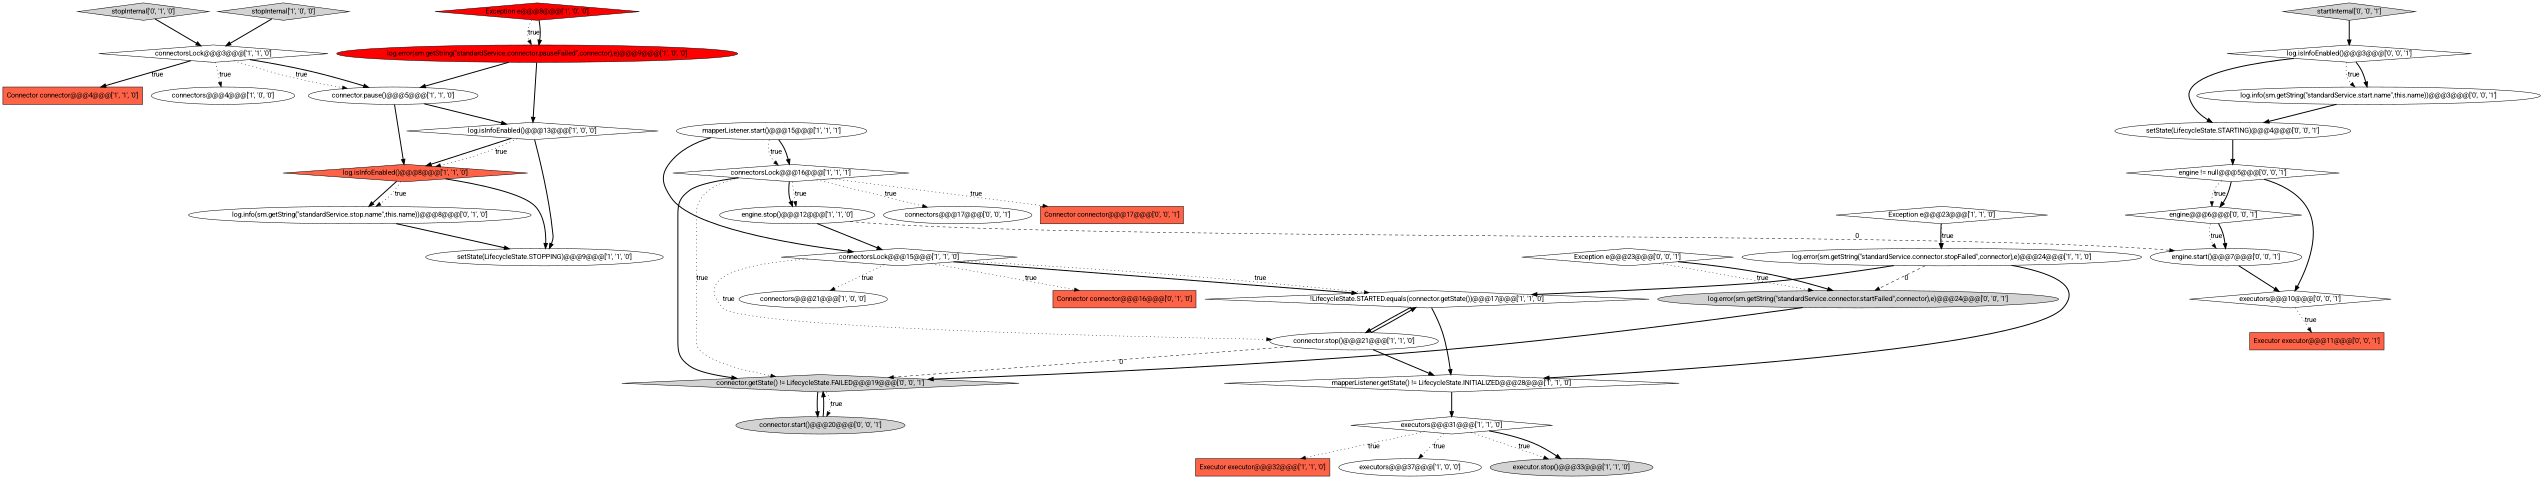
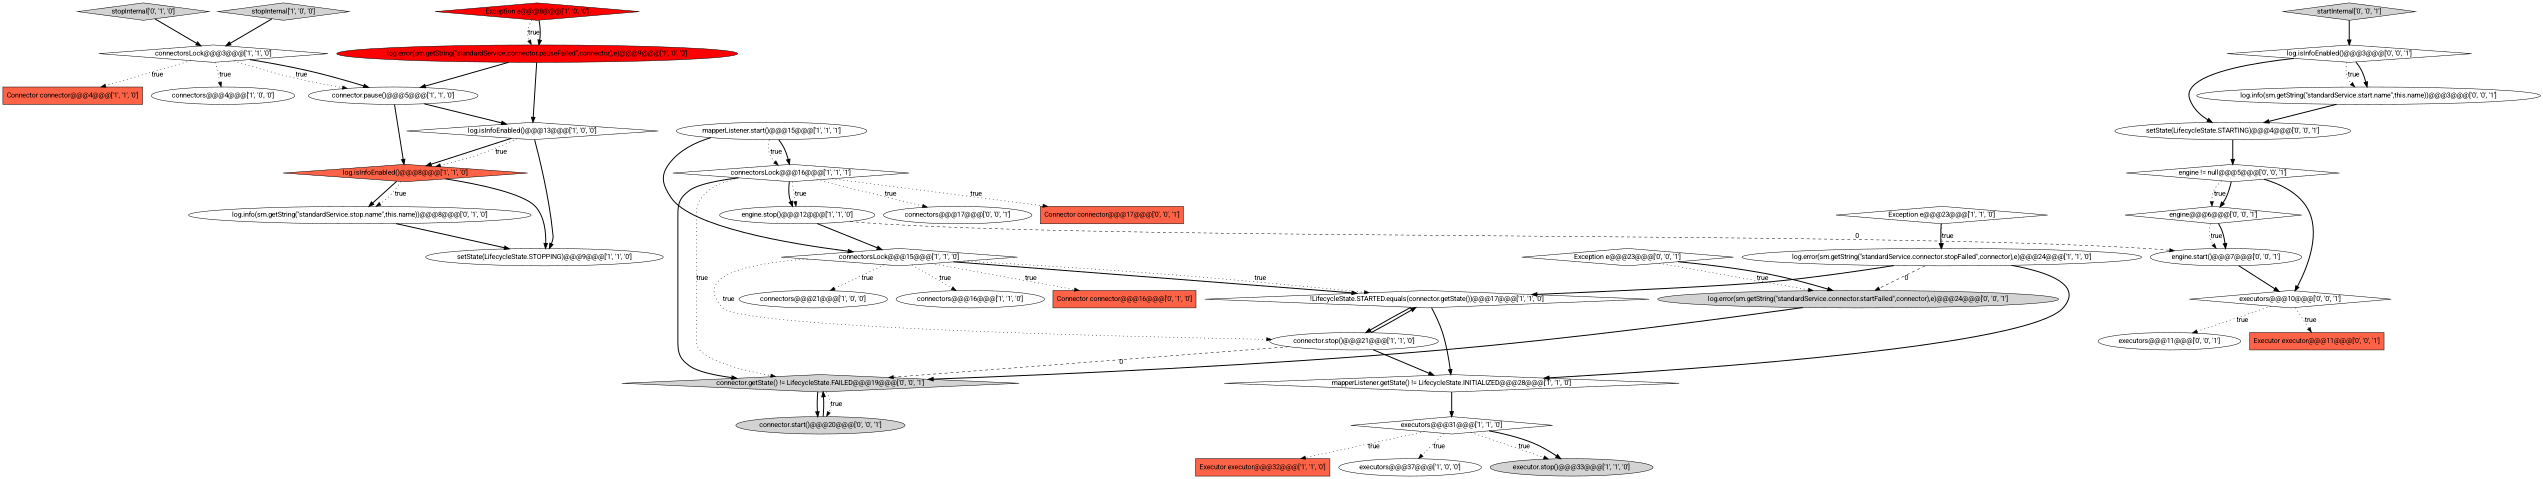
  digraph {
    fontname=Roboto
    node [fillcolor=white fontname=Roboto shape=ellipse style=filled]
    edge [fontname=Roboto style=bold]
    n1 [label="log.info(sm.getString(\"standardService.stop.name\",this.name))@@@8@@@['0', '1', '0']"]
    n2 [label="setState(LifecycleState.STOPPING)@@@9@@@['1', '1', '0']"]
    n3 [label="connectorsLock@@@15@@@['1', '1', '0']" shape=diamond]
    n4 [label="!LifecycleState.STARTED.equals(connector.getState())@@@17@@@['1', '1', '0']" shape=diamond]
    n5 [fillcolor=tomato label="Connector connector@@@16@@@['0', '1', '0']" shape=box]
    n6 [label="connectors@@@21@@@['1', '0', '0']"]
    n7 [label="connector.stop()@@@21@@@['1', '1', '0']"]
+   n8 [label="connectors@@@16@@@['1', '1', '0']"]
    n9 [label="mapperListener.getState() != LifecycleState.INITIALIZED@@@28@@@['1', '1', '0']" shape=diamond]
    n10 [fillcolor=lightgray label="connector.getState() != LifecycleState.FAILED@@@19@@@['0', '0', '1']" shape=diamond]
    n11 [fillcolor=lightgray label="startInternal['0', '0', '1']" shape=diamond]
    n12 [label="log.isInfoEnabled()@@@3@@@['0', '0', '1']" shape=diamond]
    n13 [label="setState(LifecycleState.STARTING)@@@4@@@['0', '0', '1']"]
    n14 [label="log.info(sm.getString(\"standardService.start.name\",this.name))@@@3@@@['0', '0', '1']"]
    n15 [label="engine.stop()@@@12@@@['1', '1', '0']"]
    n16 [label="engine.start()@@@7@@@['0', '0', '1']"]
    n17 [label="executors@@@10@@@['0', '0', '1']" shape=diamond]
    n18 [label="engine != null@@@5@@@['0', '0', '1']" shape=diamond]
    n19 [label="engine@@@6@@@['0', '0', '1']" shape=diamond]
    n20 [label="executors@@@31@@@['1', '1', '0']" shape=diamond]
    n21 [fillcolor=tomato label="Executor executor@@@32@@@['1', '1', '0']" shape=box]
    n22 [label="executors@@@37@@@['1', '0', '0']"]
    n23 [fillcolor=lightgray label="executor.stop()@@@33@@@['1', '1', '0']"]
    n24 [fillcolor=lightgray label="log.error(sm.getString(\"standardService.connector.startFailed\",connector),e)@@@24@@@['0', '0', '1']"]
    n25 [fillcolor=lightgray label="connector.start()@@@20@@@['0', '0', '1']"]
    n26 [fillcolor=lightgray label="stopInternal['0', '1', '0']" shape=diamond]
    n27 [label="connectorsLock@@@3@@@['1', '1', '0']" shape=diamond]
    n28 [label="connectors@@@4@@@['1', '0', '0']"]
    n29 [label="connector.pause()@@@5@@@['1', '1', '0']"]
    n30 [fillcolor=tomato label="Connector connector@@@4@@@['1', '1', '0']" shape=box]
    n31 [fillcolor=tomato label="Executor executor@@@11@@@['0', '0', '1']" shape=box]
+   n32 [label="executors@@@11@@@['0', '0', '1']"]
    n33 [label="Exception e@@@23@@@['0', '0', '1']" shape=diamond]
    n34 [label="log.isInfoEnabled()@@@13@@@['1', '0', '0']" shape=diamond]
    n35 [fillcolor=tomato label="log.isInfoEnabled()@@@8@@@['1', '1', '0']" shape=diamond]
    n36 [label="mapperListener.start()@@@15@@@['1', '1', '1']"]
    n37 [label="connectorsLock@@@16@@@['1', '1', '1']" shape=diamond]
    n38 [fillcolor=red label="Exception e@@@8@@@['1', '0', '0']" shape=diamond]
    n39 [fillcolor=red label="log.error(sm.getString(\"standardService.connector.pauseFailed\",connector),e)@@@9@@@['1', '0', '0']"]
    n40 [label="connectors@@@17@@@['0', '0', '1']"]
    n41 [fillcolor=tomato label="Connector connector@@@17@@@['0', '0', '1']" shape=box]
    n42 [label="Exception e@@@23@@@['1', '1', '0']" shape=diamond]
    n43 [label="log.error(sm.getString(\"standardService.connector.stopFailed\",connector),e)@@@24@@@['1', '1', '0']"]
    n44 [fillcolor=lightgray label="stopInternal['1', '0', '0']" shape=diamond]
    n1 -> n2
    n3 -> n4
    n3 -> n4 [label=true style=dotted]
    n3 -> n5 [label=true style=dotted]
    n3 -> n6 [label=true style=dotted]
    n3 -> n7 [label=true style=dotted]
+   n3 -> n8 [label=true style=dotted]
    n4 -> n7
    n4 -> n9
    n7 -> n4
    n7 -> n9
    n7 -> n10 [label=0 style=dashed]
    n9 -> n20
    n10 -> n25 [label=true style=dotted]
    n10 -> n25
    n11 -> n12
    n12 -> n13
    n12 -> n14
    n12 -> n14 [label=true style=dotted]
    n13 -> n18
    n14 -> n13
    n15 -> n3
    n15 -> n16 [label=0 style=dashed]
    n16 -> n17
    n17 -> n31 [label=true style=dotted]
+   n17 -> n32 [label=true style=dotted]
    n18 -> n17
    n18 -> n19 [label=true style=dotted]
    n18 -> n19
    n19 -> n16 [label=true style=dotted]
    n19 -> n16
    n20 -> n21 [label=true style=dotted]
    n20 -> n22 [label=true style=dotted]
    n20 -> n23 [label=true style=dotted]
    n20 -> n23
    n24 -> n10
    n25 -> n10
    n26 -> n27
    n27 -> n28 [label=true style=dotted]
    n27 -> n29
    n27 -> n29 [label=true style=dotted]
-   n27 -> n30 [label=true]
+   n27 -> n30 [label=true style=dotted]
    n29 -> n34
    n29 -> n35
    n33 -> n24 [label=true style=dotted]
    n33 -> n24
    n34 -> n2
    n34 -> n35
    n34 -> n35 [label=true style=dotted]
    n35 -> n1
    n35 -> n1 [label=true style=dotted]
    n35 -> n2
    n36 -> n3
    n36 -> n37
    n36 -> n37 [label=true style=dotted]
    n37 -> n10
    n37 -> n10 [label=true style=dotted]
    n37 -> n15
    n37 -> n15 [label=true style=dotted]
    n37 -> n40 [label=true style=dotted]
    n37 -> n41 [label=true style=dotted]
    n38 -> n39 [label=true style=dotted]
    n38 -> n39
    n39 -> n29
    n39 -> n34
    n42 -> n43 [label=true style=dotted]
    n42 -> n43
    n43 -> n4
    n43 -> n9
    n43 -> n24 [label=0 style=dashed]
    n44 -> n27
  }
